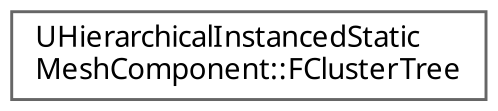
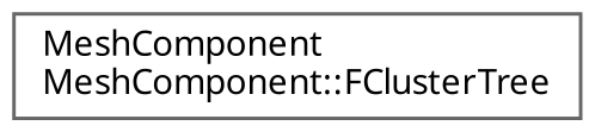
  digraph {
    rankdir=LR
    fontname="Noto Sans"
-   n1 [color=grey40 fillcolor=white fontname="Noto Sans" fontsize=10 height=0.2 label="UHierarchicalInstancedStatic\lMeshComponent::FClusterTree" shape=box style=filled width=0.4]
+   n1 [color=grey40 fillcolor=white fontname="Noto Sans" fontsize=10 height=0.2 label="MeshComponent\lMeshComponent::FClusterTree" shape=box style=filled width=0.4]
  }
